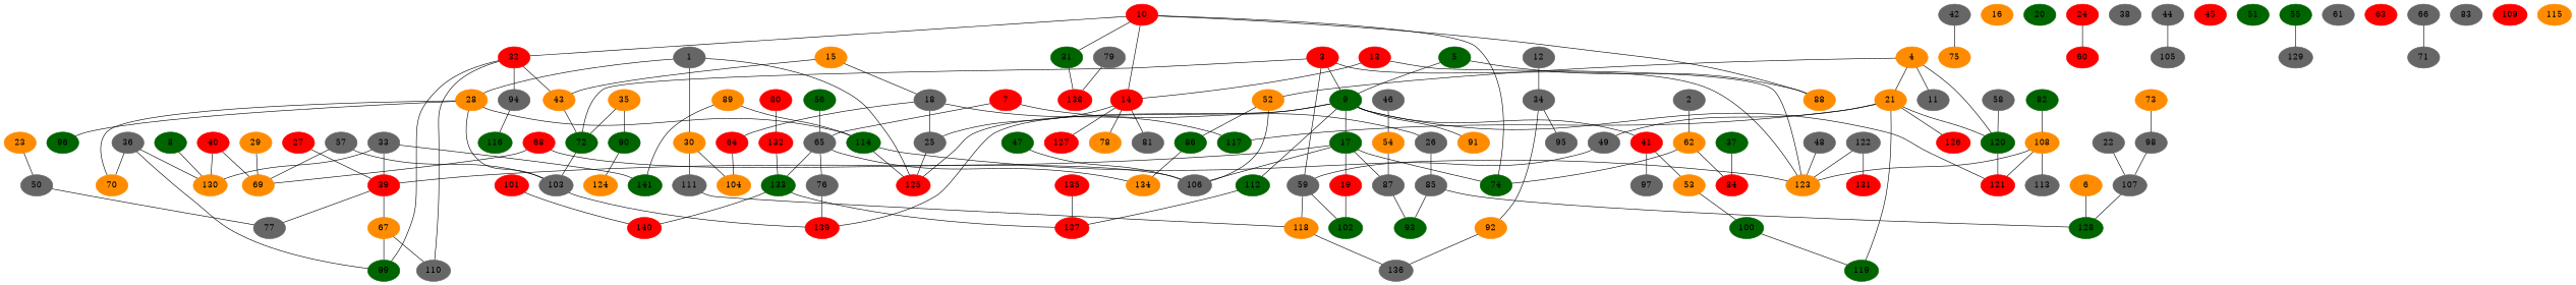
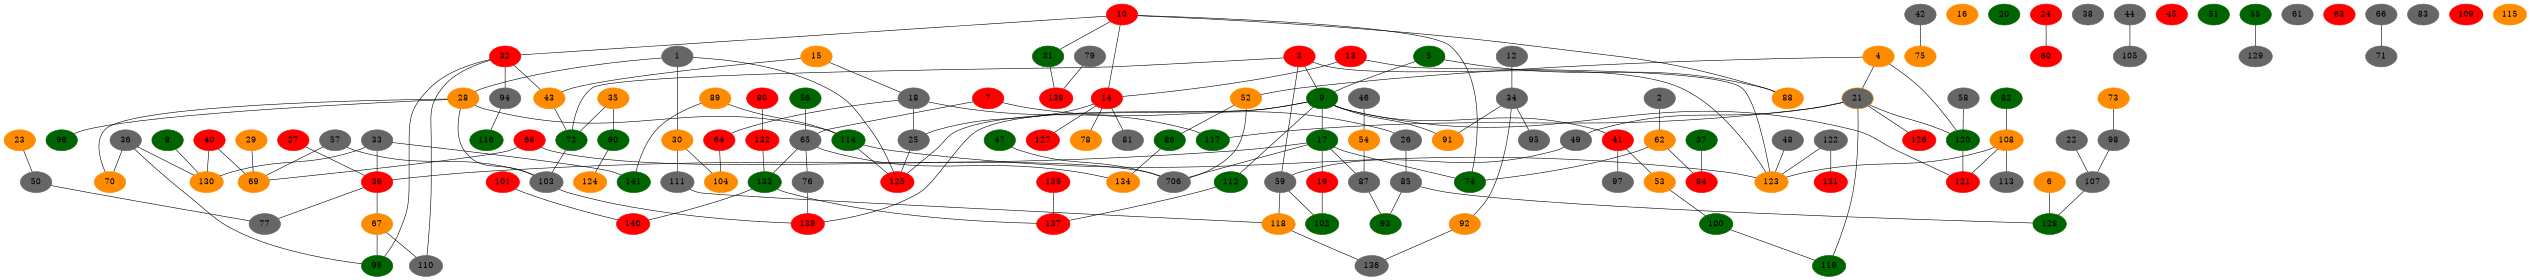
  graph {
    node [color=gray40 style=filled]
    28 [color=darkorange]
    1
    30 [color=darkorange]
    125 [color=red]
    70 [color=darkorange]
    96 [color=darkgreen]
    103
    114 [color=darkgreen]
    104 [color=darkorange]
    111
    62 [color=darkorange]
    2
    74 [color=darkgreen]
    84 [color=red]
    75 [color=darkorange]
    3 [color=red]
    9 [color=darkgreen]
    59
    72 [color=darkgreen]
    123 [color=darkorange]
    17 [color=darkgreen]
    41 [color=red]
    91 [color=darkorange]
    112 [color=darkgreen]
    121 [color=red]
    139 [color=red]
    102 [color=darkgreen]
    118 [color=darkorange]
    4 [color=darkorange]
-   11
-   21 [color=darkorange]
+   21 [color=darkorange fillcolor=gray40]
    52 [color=darkorange]
    120 [color=darkgreen]
    117 [color=darkgreen]
    49
    119 [color=darkgreen]
    126 [color=red]
-   106
+   106 [label=706]
    86 [color=darkgreen]
    5 [color=darkgreen]
    88 [color=darkorange]
    6 [color=darkorange]
    128 [color=darkgreen]
    7 [color=red]
    26
    65
    85
    76
    133 [color=darkgreen]
    134 [color=darkorange]
    8 [color=darkgreen]
    130 [color=darkorange]
    19 [color=red]
    39 [color=red]
    87
    53 [color=darkorange]
    97
    137 [color=red]
    10 [color=red]
    14 [color=red]
    31 [color=darkgreen]
    32 [color=red]
    25
    78 [color=darkorange]
    81
    127 [color=red]
    138 [color=red]
    43 [color=darkorange]
    94
    99 [color=darkgreen]
    110
    12
    34
    92 [color=darkorange]
    95
    13 [color=red]
    15 [color=darkorange]
    18
    64 [color=red]
    16 [color=darkorange]
    67 [color=darkorange]
    77
    93 [color=darkgreen]
    20 [color=darkgreen]
    22
    107
    23 [color=darkorange]
    50
    24 [color=red]
    60 [color=red]
    27 [color=red]
    29 [color=darkorange]
    69 [color=darkorange]
    116 [color=darkgreen]
    33
    141 [color=darkgreen]
    136
    35 [color=darkorange]
    90 [color=darkgreen]
    124 [color=darkorange]
    36
    37 [color=darkgreen]
    38
    40 [color=red]
    100 [color=darkgreen]
    42
    44
    105
    45 [color=red]
    54 [color=darkorange]
    46
    47 [color=darkgreen]
    48
    51 [color=darkgreen]
    55 [color=darkgreen]
    129
    56 [color=darkgreen]
    57
    58
    61
    63 [color=red]
    140 [color=red]
    66
    71
    68 [color=red]
    73 [color=darkorange]
    98
    79
    80 [color=red]
    132 [color=red]
    82 [color=darkgreen]
    108 [color=darkorange]
    113
    83
    89 [color=darkorange]
    122
    131 [color=red]
    101 [color=red]
    109 [color=red]
    115 [color=darkorange]
    135 [color=red]
    28 -- 70
    28 -- 96
    28 -- 103
    28 -- 114
    1 -- 28
    1 -- 30
    1 -- 125
    30 -- 104
    30 -- 111
    103 -- 139
    114 -- 125
    114 -- 123
    111 -- 118
    62 -- 74
    62 -- 84
    2 -- 62
    3 -- 9
    3 -- 59
    3 -- 72
    3 -- 123
    9 -- 125
    9 -- 17
    9 -- 41
    9 -- 91
    9 -- 112
    9 -- 121
    9 -- 139
    59 -- 102
    59 -- 118
    72 -- 103
    17 -- 74
    17 -- 106
    17 -- 19
    17 -- 39
    17 -- 87
    41 -- 53
    41 -- 97
    112 -- 137
    118 -- 136
-   4 -- 11
    4 -- 21
    4 -- 52
    4 -- 120
    21 -- 120
    21 -- 117
    21 -- 49
    21 -- 119
    21 -- 126
    52 -- 106
    52 -- 86
    120 -- 121
    49 -- 59
    86 -- 134
    5 -- 9
    5 -- 88
    6 -- 128
    7 -- 26
    7 -- 65
    26 -- 85
    65 -- 76
    65 -- 133
    65 -- 134
    85 -- 128
    85 -- 93
    76 -- 139
    133 -- 137
    133 -- 140
    8 -- 130
    19 -- 102
    39 -- 67
    39 -- 77
    87 -- 93
    53 -- 100
    10 -- 74
    10 -- 88
    10 -- 14
    10 -- 31
    10 -- 32
    14 -- 25
    14 -- 78
    14 -- 81
    14 -- 127
    31 -- 138
    32 -- 43
    32 -- 94
    32 -- 99
    32 -- 110
    25 -- 125
    43 -- 72
    94 -- 116
    12 -- 34
+   34 -- 91
    34 -- 92
    34 -- 95
    92 -- 136
    13 -- 123
    13 -- 14
    15 -- 43
    15 -- 18
    18 -- 117
    18 -- 25
    18 -- 64
    64 -- 104
    67 -- 99
    67 -- 110
    22 -- 107
    107 -- 128
    23 -- 50
    50 -- 77
    24 -- 60
    27 -- 39
    29 -- 69
    33 -- 130
    33 -- 39
    33 -- 141
    35 -- 72
    35 -- 90
    90 -- 124
    36 -- 70
    36 -- 130
    36 -- 99
    37 -- 84
    40 -- 130
    40 -- 69
    100 -- 119
    42 -- 75
    44 -- 105
    54 -- 87
    46 -- 54
    47 -- 106
    48 -- 123
    55 -- 129
    56 -- 65
    57 -- 103
    57 -- 69
    58 -- 120
    66 -- 71
    68 -- 106
    68 -- 69
    73 -- 98
    98 -- 107
    79 -- 138
    80 -- 132
    132 -- 133
    82 -- 108
    108 -- 123
    108 -- 121
    108 -- 113
    89 -- 114
    89 -- 141
    122 -- 123
    122 -- 131
    101 -- 140
    135 -- 137
  }
